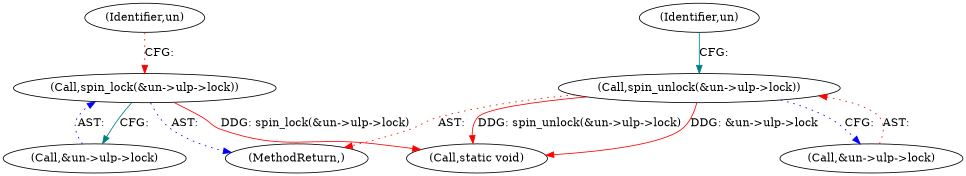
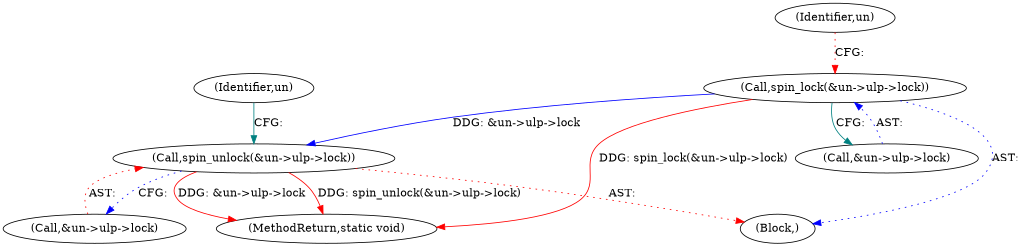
  digraph {
    edge [color=red style=solid]
    n1 [label="(Call,spin_lock(&un->ulp->lock))"]
    n2 [label="(Call,spin_unlock(&un->ulp->lock))"]
-   n3 [label="(Call,static void)"]
-   n4 [label="(MethodReturn,)"]
+   n3 [label="(MethodReturn,static void)"]
+   n4 [label="(Block,)"]
    n5 [label="(Call,&un->ulp->lock)"]
    n6 [label="(Call,&un->ulp->lock)"]
    n7 [label="(Identifier,un)"]
    n8 [label="(Identifier,un)"]
+   n1 -> n2 [color=blue label="DDG: &un->ulp->lock"]
    n1 -> n3 [label="DDG: spin_lock(&un->ulp->lock)"]
    n1 -> n4 [color=blue label="AST: " style=dotted]
    n1 -> n5 [color=teal label="CFG: "]
    n2 -> n3 [label="DDG: spin_unlock(&un->ulp->lock)"]
    n2 -> n3 [label="DDG: &un->ulp->lock"]
    n2 -> n4 [label="AST: " style=dotted]
    n2 -> n6 [color=blue label="CFG: " style=dotted]
    n5 -> n1 [color=blue label="AST: " style=dotted]
    n6 -> n2 [label="AST: " style=dotted]
    n7 -> n1 [label="CFG: " style=dotted]
    n8 -> n2 [color=teal label="CFG: "]
  }
